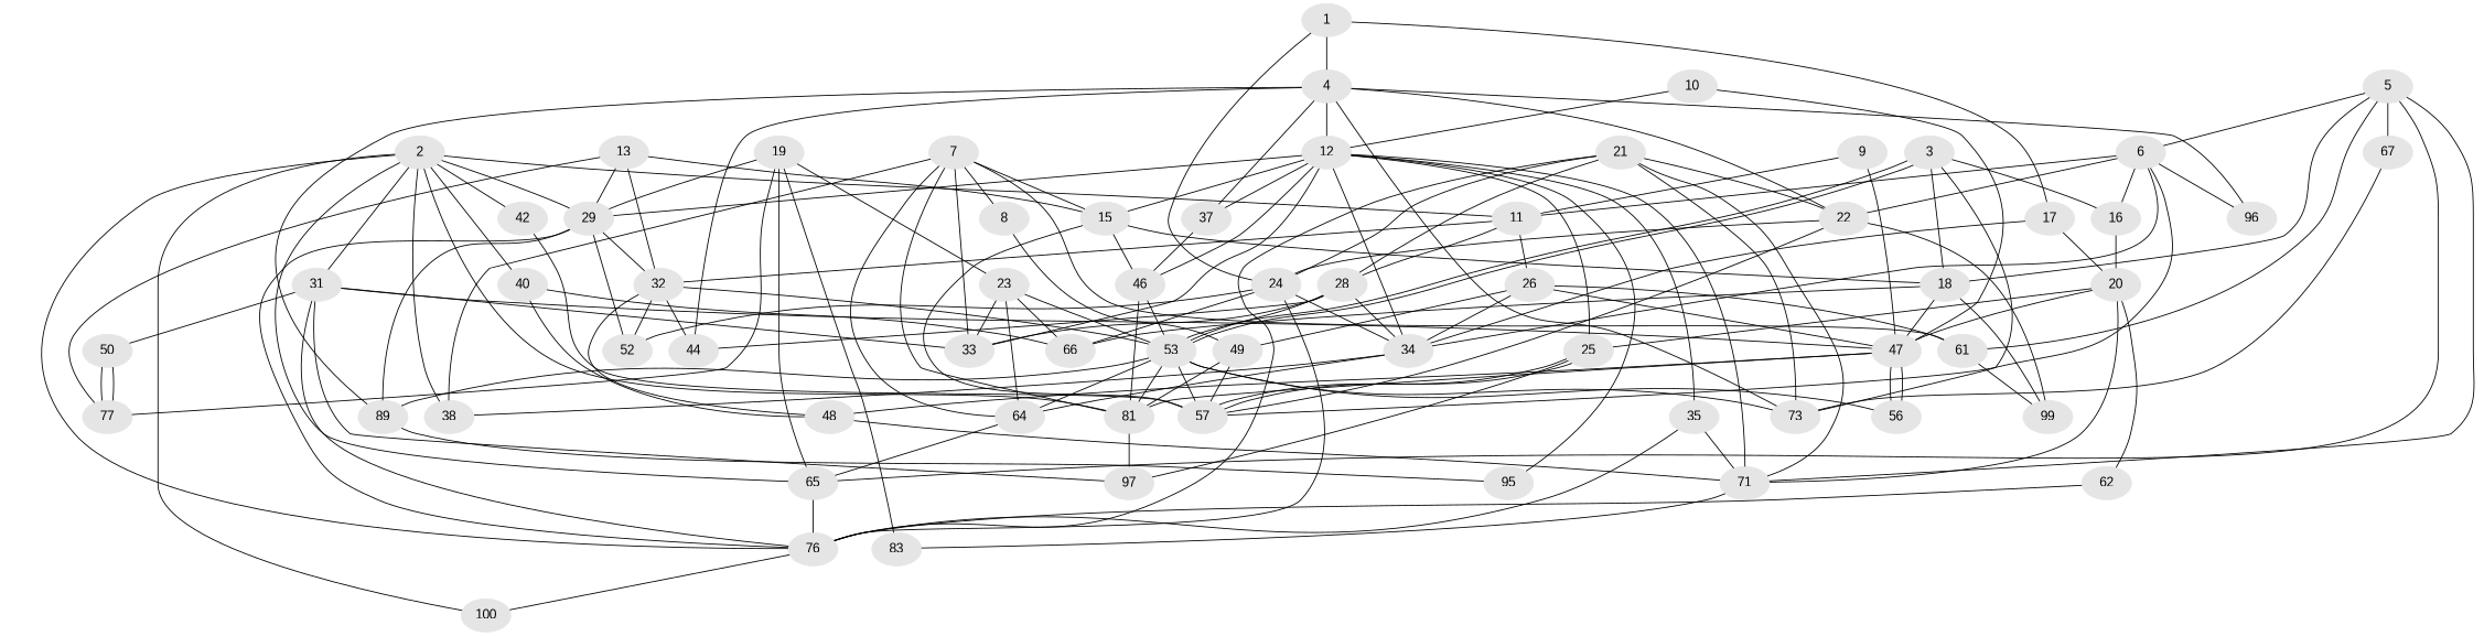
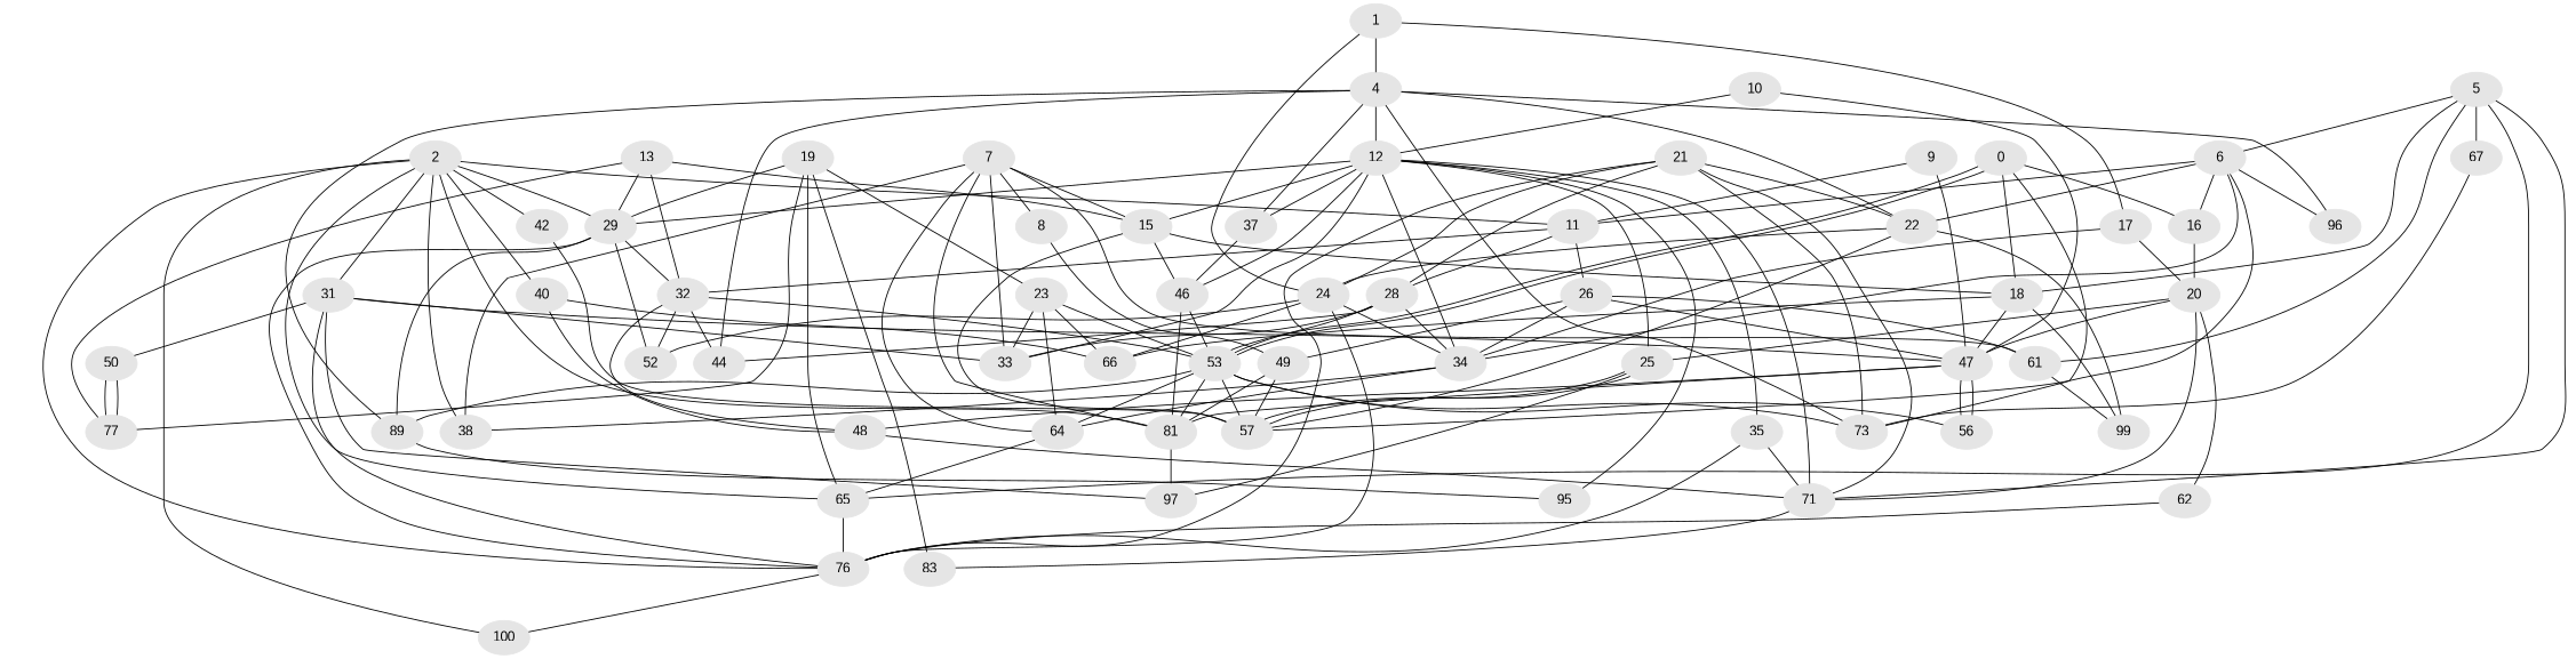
  graph {
    fontname="Liberation Sans"
    node [color=gray90 fontname="Liberation Sans" style=filled]
    edge [fontname="Liberation Sans"]
    4 [super="+41"]
    73 [super="+84"]
    12 [super="+54"]
    22 [super="+36"]
    37
    44
    89
    96
    1
    17
    24 [super="+30"]
    34 [super="+63"]
    20 [super="+92"]
    76 [super="+98"]
    66 [super="+87"]
    52
    2 [super="+55"]
    11 [super="+58"]
    29 [super="+39"]
    31 [super="+51"]
    38
    40
    42
    65
    81 [super="+90"]
    100
    26 [super="+27"]
    28 [super="+59"]
    32 [super="+80"]
    33 [super="+45"]
    47 [super="+70"]
    97
    50
    48 [super="+79"]
    57 [super="+91"]
-   3 [super="+72"]
+   3 [super="+72" label=0]
    16
    18 [super="+74"]
    53 [super="+75"]
    99
    64
    56
    71 [super="+85"]
    15 [super="+68"]
    25 [super="+69"]
    35 [super="+86"]
    46
    95
    5 [super="+93"]
    6 [super="+14"]
    61
    67
    83
    7 [super="+60"]
    8
    49 [super="+88"]
    62
    9
    10
    13 [super="+43"]
    77
    19 [super="+82"]
    23 [super="+94"]
    21 [super="+78"]
    4 -- 73
    4 -- 12
    4 -- 22
    4 -- 37
    4 -- 44
    4 -- 89
    4 -- 96
    12 -- 37
    12 -- 34
    12 -- 29
    12 -- 33
    12 -- 71
    12 -- 15
    12 -- 25
    12 -- 35
    12 -- 46
    12 -- 95
    22 -- 24
    22 -- 57
    22 -- 99
    37 -- 46
    89 -- 95
    1 -- 4
    1 -- 17
    1 -- 24
    17 -- 34
    17 -- 20
    24 -- 34
    24 -- 76
    24 -- 66
    24 -- 52
    34 -- 38
    34 -- 64
    20 -- 47
    20 -- 71
    20 -- 25
    20 -- 62
    76 -- 100
    2 -- 76
    2 -- 11
    2 -- 29
    2 -- 31
    2 -- 38
    2 -- 40
    2 -- 42
    2 -- 65
    2 -- 81
    2 -- 100
    11 -- 26
    11 -- 28
    11 -- 32
    29 -- 89
    29 -- 76
    29 -- 52
    29 -- 32
    31 -- 76
    31 -- 33
    31 -- 47
    31 -- 97
    31 -- 50
    40 -- 66
    40 -- 48
    42 -- 57
    65 -- 76
    81 -- 97
    26 -- 34
    26 -- 47
    26 -- 61
    26 -- 49
    28 -- 44
    28 -- 34
    28 -- 33
    28 -- 53
    32 -- 44
    32 -- 52
    32 -- 48
    32 -- 53
    47 -- 81
    47 -- 48
    47 -- 56
    47 -- 56
    50 -- 77
    50 -- 77
    48 -- 71
    3 -- 73
    3 -- 16
    3 -- 18
    3 -- 53
    3 -- 53
    16 -- 20
    18 -- 66
    18 -- 47
    18 -- 99
    53 -- 73
    53 -- 89
    53 -- 81
    53 -- 57
    53 -- 64
    53 -- 56
    64 -- 65
    71 -- 83
    15 -- 57
    15 -- 18
    15 -- 46
    25 -- 97
    25 -- 57
    25 -- 57
    35 -- 76
    35 -- 71
    46 -- 81
    46 -- 53
    5 -- 65
    5 -- 18
    5 -- 71
    5 -- 6
    5 -- 61
    5 -- 67 [weight=2]
    6 -- 22 [weight=2]
    6 -- 96
    6 -- 34
    6 -- 11
    6 -- 57
    6 -- 16
    61 -- 99
    67 -- 73
    7 -- 38
    7 -- 81
    7 -- 33
    7 -- 64
    7 -- 15
    7 -- 61
    7 -- 8
    8 -- 49
    49 -- 81
    49 -- 57
    62 -- 76
    9 -- 11
    9 -- 47
    10 -- 12
    10 -- 47
    13 -- 29
    13 -- 32
    13 -- 15
    13 -- 77
    19 -- 29
    19 -- 65
    19 -- 83
    19 -- 77
    19 -- 23
    23 -- 66
    23 -- 33
    23 -- 53 [weight=2]
    23 -- 64
    21 -- 73
    21 -- 22
    21 -- 24
    21 -- 76
    21 -- 28
    21 -- 71
  }
